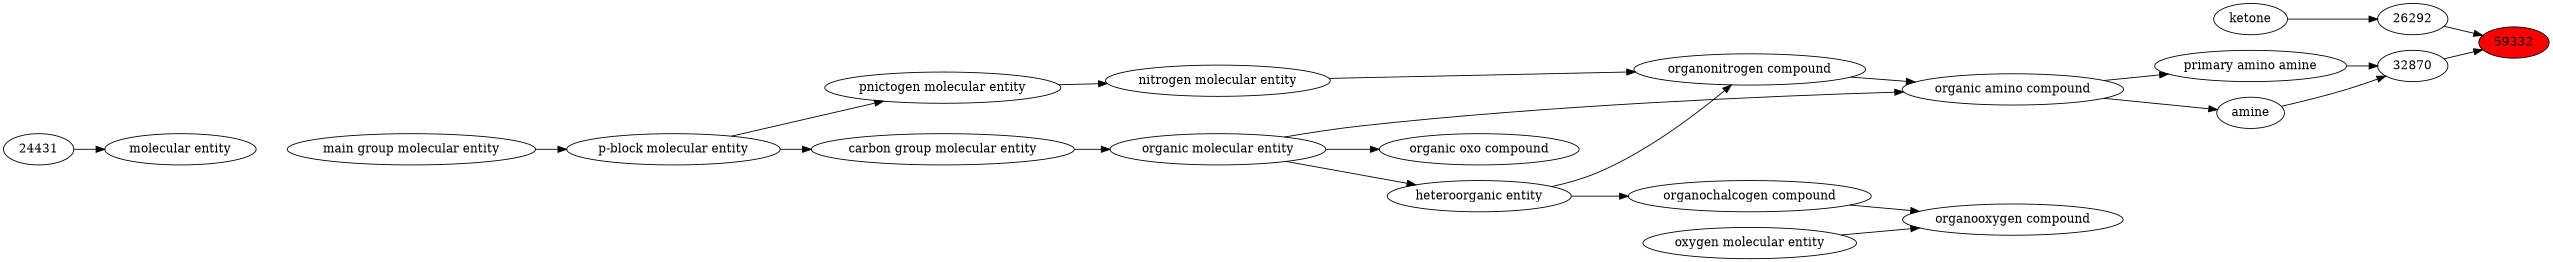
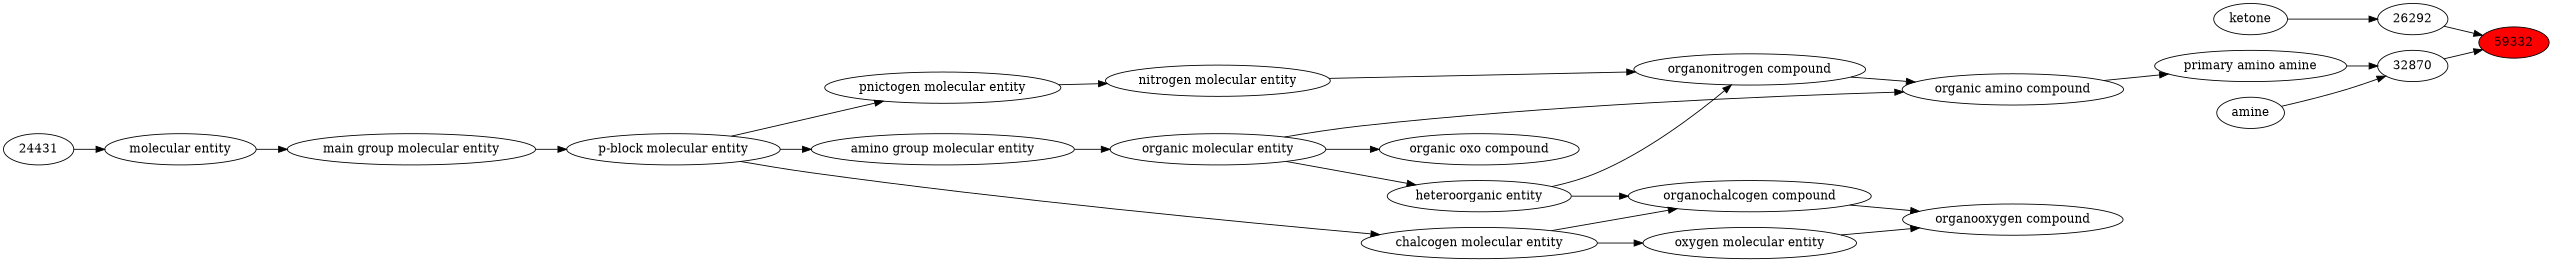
  digraph {
    fontname="DejaVu Serif"
    rankdir=LR
    node [fontname="DejaVu Serif"]
    edge [fontname="DejaVu Serif"]
    n1 [fillcolor=red label=59332 style=filled]
    n2 [label=26292]
    n3 [label=32870]
    n4 [label=ketone]
    n5 [label="primary amino amine"]
    n6 [label=amine]
    n7 [label="organic amino compound"]
    n8 [label="organic oxo compound"]
    n9 [label="organooxygen compound"]
    n10 [label="organic molecular entity"]
    n11 [label="heteroorganic entity"]
    n12 [label="organonitrogen compound"]
    n13 [label="organochalcogen compound"]
    n14 [label="oxygen molecular entity"]
-   n15 [label="carbon group molecular entity"]
+   n15 [label="amino group molecular entity"]
    n16 [label="nitrogen molecular entity"]
+   n17 [label="chalcogen molecular entity"]
    n18 [label="p-block molecular entity"]
    n19 [label="pnictogen molecular entity"]
    n20 [label="main group molecular entity"]
    n21 [label="molecular entity"]
    n22 [label=24431]
    n2 -> n1
    n3 -> n1
    n4 -> n2
    n5 -> n3
    n6 -> n3
    n7 -> n5
-   n7 -> n6
    n10 -> n7
    n10 -> n8
    n10 -> n11
    n11 -> n12
    n11 -> n13
    n12 -> n7
    n13 -> n9
    n14 -> n9
    n15 -> n10
    n16 -> n12
+   n17 -> n13
+   n17 -> n14
    n18 -> n15
+   n18 -> n17
    n18 -> n19
    n19 -> n16
    n20 -> n18
+   n21 -> n20
    n22 -> n21
  }
